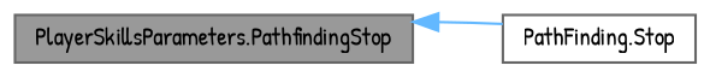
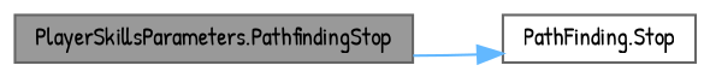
  digraph {
    rankdir=LR
    fontname="Patrick Hand"
    node [fontname="Patrick Hand" fontsize=10 shape=box style=filled]
    n1 [color=gray40 fillcolor=grey60 fontcolor=black height=0.2 label="PlayerSkillsParameters.PathfindingStop" width=0.4]
    n2 [color=grey40 fillcolor=white height=0.2 label="PathFinding.Stop" width=0.4]
-   n2 -> n1 [color=steelblue1 fontname="Patrick Hand" fontsize=10 labelfontname=Helvetica labelfontsize=10 style=solid]
+   n1 -> n2 [color=steelblue1 fontname="Patrick Hand" fontsize=10 labelfontname=Helvetica labelfontsize=10 style=solid]
  }
